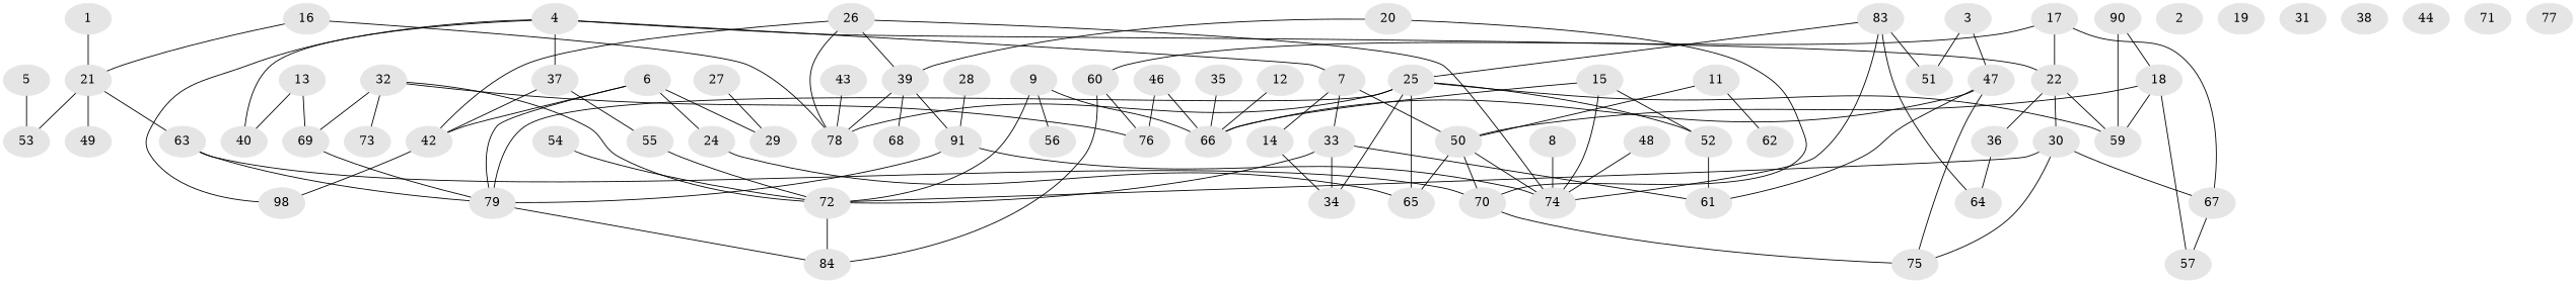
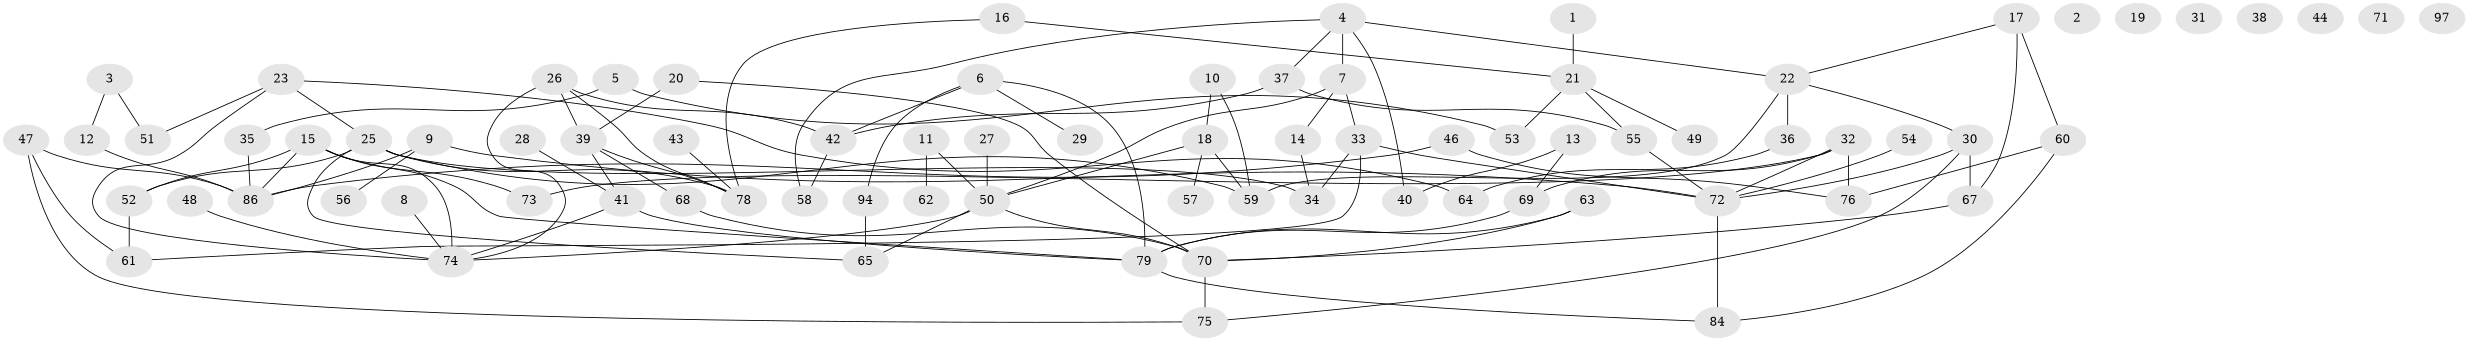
  graph {
    fontname="DejaVu Serif"
    node [color=gray90 fontname="DejaVu Serif" style=filled]
    edge [fontname="DejaVu Serif"]
    1
    21
    53
    49
    55
    2
    3
    12
    51
-   66
+   66 [label=86]
    4
    7
    22
    37
    40
-   58 [label=98]
+   58
    14
    33
    50
    59
    30
    36
    42
    5
    35
    6
-   24
+   24 [label=94]
    29
    79
    65
    n31 [label=84]
    34
    72
    61
    74
    70
    8
    9
    56
-   10 [label=90]
+   10
    18
    57
    11
    62
    13
    69
    15
    52
    73
    16
    78
    17
    60
    67
    76
    19
    20
    39
-   41 [label=91]
+   41
    68
    75
    64
-   23 [label=83]
+   23
    25
    26
    27
    28
    31
    32
    38
    43
    44
    46
    47
    48
    54
    63
    71
-   77
+   77 [label=97]
    1 -- 21
    21 -- 53
    21 -- 49
-   21 -- 63
+   21 -- 55
    55 -- 72
-   3 -- 47
+   3 -- 12
    3 -- 51
    12 -- 66
    4 -- 7
    4 -- 22
    4 -- 37
    4 -- 40
    4 -- 58
    7 -- 14
    7 -- 33
    7 -- 50
    22 -- 59
    22 -- 30
    22 -- 36
    37 -- 55
    37 -- 42
    14 -- 34
    33 -- 34
    33 -- 72
    33 -- 61
    50 -- 65
    50 -- 74
    50 -- 70
    30 -- 72
    30 -- 67
    30 -- 75
    36 -- 64
    42 -- 58
    5 -- 53
+   5 -- 35
    35 -- 66
    6 -- 42
    6 -- 24
    6 -- 29
    6 -- 79
    24 -- 65
    79 -- n31
    72 -- n31
    70 -- 75
    8 -- 74
    9 -- 66
    9 -- 72
    9 -- 56
    10 -- 59
    10 -- 18
    18 -- 50
    18 -- 59
    18 -- 57
    11 -- 50
    11 -- 62
    13 -- 40
    13 -- 69
    69 -- 79
    15 -- 66
-   25 -- 79
+   15 -- 79
    15 -- 74
    15 -- 52
+   15 -- 73
    52 -- 61
    16 -- 21
    16 -- 78
    17 -- 22
    17 -- 60
    17 -- 67
    60 -- n31
    60 -- 76
-   67 -- 57
+   67 -- 70
    20 -- 70
    20 -- 39
    39 -- 78
    39 -- 41
    39 -- 68
    41 -- 79
    41 -- 74
+   68 -- 70
    23 -- 51
    23 -- 74
    23 -- 64
    23 -- 25
    25 -- 59
    25 -- 65
    25 -- 34
    25 -- 52
    25 -- 78
    26 -- 42
    26 -- 74
    26 -- 78
    26 -- 39
-   27 -- 29
+   27 -- 50
    28 -- 41
    32 -- 72
    32 -- 69
    32 -- 73
    32 -- 76
    43 -- 78
    46 -- 66
    46 -- 76
    47 -- 66
    47 -- 61
    47 -- 75
    48 -- 74
    54 -- 72
    63 -- 79
    63 -- 70
  }
